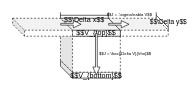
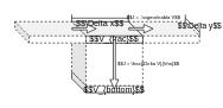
  <mxCell id="0" />
  <mxCell id="1" parent="0" />
  <mxCell id="2" value="$$V_{bottom}$$" style="shape=cube;whiteSpace=wrap;html=1;boundedLbl=1;backgroundOutline=1;darkOpacity=0.05;darkOpacity2=0.1;verticalAlign=top;spacingTop=-7;" parent="1" vertex="1"><mxGeometry x="100" y="100" width="100" height="30" as="geometry" /></mxCell>
  <mxCell id="3" value="" style="shape=cube;whiteSpace=wrap;html=1;boundedLbl=1;backgroundOutline=1;darkOpacity=0.05;darkOpacity2=0.1;dashed=1;sketch=0;strokeColor=default;gradientColor=#ffffff;" parent="1" vertex="1"><mxGeometry x="100" y="40" width="100" height="80" as="geometry" /></mxCell>
  <mxCell id="4" value="" style="shape=cube;whiteSpace=wrap;html=1;boundedLbl=1;backgroundOutline=1;darkOpacity=0.05;darkOpacity2=0.1;gradientColor=#ffffff;dashed=1;" parent="1" vertex="1"><mxGeometry x="180" y="30" width="100" height="30" as="geometry" /></mxCell>
- <mxCell id="5" value="&lt;div&gt;$$V_{top}$$&lt;/div&gt;" style="shape=cube;whiteSpace=wrap;html=1;boundedLbl=1;backgroundOutline=1;darkOpacity=0.05;darkOpacity2=0.1;verticalAlign=bottom;spacingBottom=-4;" parent="1" vertex="1"><mxGeometry x="100" y="30" width="100" height="30" as="geometry" /></mxCell>
+ <mxCell id="5" value="&lt;div&gt;$$V_{frac}$$&lt;/div&gt;" style="shape=cube;whiteSpace=wrap;html=1;boundedLbl=1;backgroundOutline=1;darkOpacity=0.05;darkOpacity2=0.1;verticalAlign=bottom;spacingBottom=-4;" parent="1" vertex="1"><mxGeometry x="100" y="30" width="100" height="30" as="geometry" /></mxCell>
  <mxCell id="6" value="" style="shape=cube;whiteSpace=wrap;html=1;boundedLbl=1;backgroundOutline=1;darkOpacity=0.05;darkOpacity2=0.1;gradientColor=#ffffff;strokeColor=default;sketch=0;dashed=1;" parent="1" vertex="1"><mxGeometry x="20" y="30" width="100" height="30" as="geometry" /></mxCell>
  <mxCell id="7" value="&lt;div&gt;$$\Delta x$$&lt;/div&gt;" style="shape=crossbar;whiteSpace=wrap;html=1;rounded=1;sketch=0;strokeColor=default;gradientColor=#ffffff;verticalAlign=bottom;horizontal=1;spacingTop=0;spacingBottom=-12;" parent="1" vertex="1"><mxGeometry x="100" y="20" width="80" height="10" as="geometry" /></mxCell>
  <mxCell id="8" value="" style="endArrow=none;html=1;rounded=0;" parent="1" edge="1"><mxGeometry width="50" height="50" relative="1" as="geometry"><mxPoint x="280" y="40" as="sourcePoint" /><mxPoint x="280" y="50" as="targetPoint" /></mxGeometry></mxCell>
  <mxCell id="9" value="" style="endArrow=none;html=1;rounded=0;" parent="1" edge="1"><mxGeometry width="50" height="50" relative="1" as="geometry"><mxPoint x="260" y="20" as="sourcePoint" /><mxPoint x="260" y="30" as="targetPoint" /></mxGeometry></mxCell>
  <mxCell id="10" value="$$\Delta y$$" style="endArrow=none;rounded=0;labelBackgroundColor=none;labelPosition=center;verticalLabelPosition=top;align=center;verticalAlign=bottom;html=1;labelBorderColor=none;" parent="1" edge="1"><mxGeometry x="1" width="50" height="50" relative="1" as="geometry"><mxPoint x="260" y="25" as="sourcePoint" /><mxPoint x="280" y="45" as="targetPoint" /><mxPoint as="offset" /></mxGeometry></mxCell>
  <mxCell id="11" value="" style="shape=flexArrow;endArrow=classic;html=1;rounded=0;labelBackgroundColor=none;labelBorderColor=none;width=3;endSize=4;startSize=3;strokeWidth=1;endWidth=8;fillColor=default;" parent="1" edge="1"><mxGeometry width="50" height="50" relative="1" as="geometry"><mxPoint x="100" y="40" as="sourcePoint" /><mxPoint x="135" y="40" as="targetPoint" /></mxGeometry></mxCell>
  <mxCell id="12" value="$$J = -\sigma\nabla V$$" style="shape=flexArrow;endArrow=classic;html=1;rounded=0;labelBackgroundColor=none;labelBorderColor=none;width=3;endSize=4;startSize=3;strokeWidth=1;endWidth=8;fillColor=default;verticalAlign=bottom;fontSize=7;" parent="1" edge="1"><mxGeometry x="1" y="10" width="50" height="50" relative="1" as="geometry"><mxPoint x="180" y="40" as="sourcePoint" /><mxPoint x="215" y="40" as="targetPoint" /><mxPoint as="offset" /></mxGeometry></mxCell>
  <mxCell id="13" value="$$J = \frac{\Delta V}{\rho}$$" style="shape=flexArrow;endArrow=classic;html=1;rounded=0;labelBackgroundColor=none;labelBorderColor=none;width=3;endSize=4;startSize=3;strokeWidth=1;endWidth=8;fillColor=default;labelPosition=right;verticalLabelPosition=middle;align=left;verticalAlign=middle;fontSize=7;spacing=2;spacingLeft=3;" parent="1" edge="1"><mxGeometry width="50" height="50" relative="1" as="geometry"><mxPoint x="160" y="55" as="sourcePoint" /><mxPoint x="160" y="125" as="targetPoint" /></mxGeometry></mxCell>
